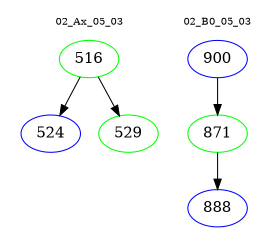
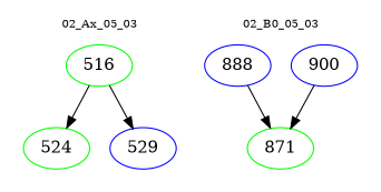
  digraph {
    node [color=blue]
    edge [color=black]
-   n1 [label=524]
+   n1 [color=green label=524]
    n2 [color=green label=516]
-   n3 [color=green label=529]
+   n3 [label=529]
    n4 [label=900]
    n5 [color=green label=871]
    n6 [label=888]
    subgraph cluster_1 {
      color=white
      fontsize=10
      label="02_Ax_05_03"
      n1
      n2
      n3
    }
    subgraph cluster_2 {
      color=white
      fontsize=10
      label="02_B0_05_03"
      n4
      n5
      n6
    }
    n2 -> n1
    n2 -> n3
    n4 -> n5
-   n5 -> n6
+   n6 -> n5
  }
